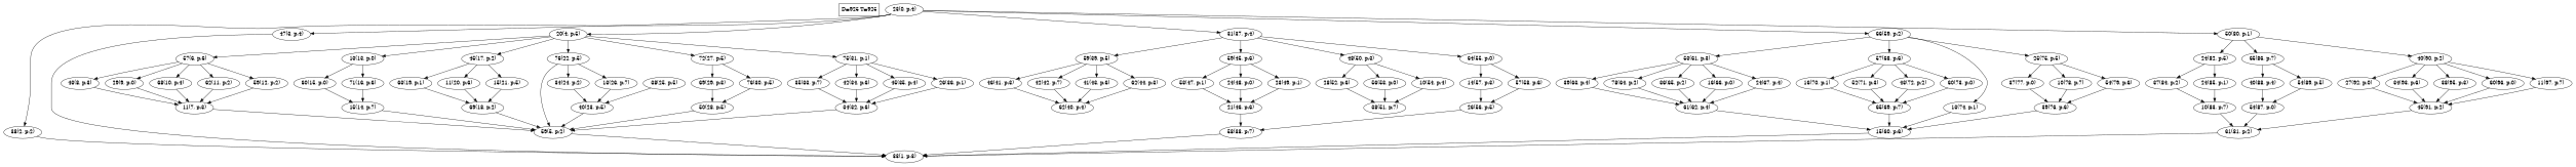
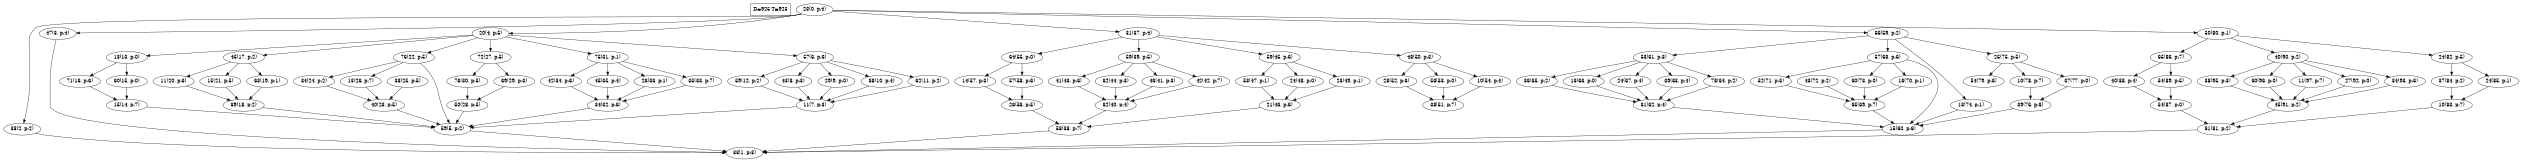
  digraph {
    n1 [label="D=925 T=925" shape=box]
    n2 [label="23(0, p:4)"]
    n3 [label="38(2, p:2)"]
    n4 [label="47(3, p:4)"]
    n5 [label="20(4, p:5)"]
    n6 [label="31(37, p:4)"]
    n7 [label="66(59, p:2)"]
    n8 [label="50(80, p:1)"]
    n9 [label="33(1, p:3)"]
    n10 [label="57(6, p:6)"]
    n11 [label="13(13, p:0)"]
    n12 [label="45(17, p:2)"]
    n13 [label="76(22, p:5)"]
    n14 [label="72(27, p:5)"]
    n15 [label="75(31, p:1)"]
    n16 [label="59(39, p:5)"]
    n17 [label="59(45, p:6)"]
    n18 [label="48(50, p:3)"]
    n19 [label="64(55, p:0)"]
    n20 [label="53(61, p:3)"]
    n21 [label="57(68, p:6)"]
    n22 [label="13(74, p:1)"]
    n23 [label="25(75, p:5)"]
    n24 [label="24(82, p:5)"]
    n25 [label="65(86, p:7)"]
    n26 [label="40(90, p:2)"]
    n27 [label="43(8, p:3)"]
    n28 [label="29(9, p:0)"]
    n29 [label="68(10, p:4)"]
    n30 [label="62(11, p:2)"]
    n31 [label="59(12, p:2)"]
    n32 [label="60(15, p:0)"]
    n33 [label="71(16, p:6)"]
    n34 [label="63(19, p:1)"]
    n35 [label="11(20, p:6)"]
    n36 [label="15(21, p:5)"]
    n37 [label="59(5, p:2)"]
    n38 [label="34(24, p:2)"]
    n39 [label="13(26, p:7)"]
    n40 [label="69(29, p:3)"]
    n41 [label="76(30, p:5)"]
    n42 [label="35(33, p:7)"]
    n43 [label="42(34, p:6)"]
    n44 [label="45(35, p:4)"]
    n45 [label="26(36, p:1)"]
    n46 [label="11(7, p:3)"]
    n47 [label="15(14, p:7)"]
    n48 [label="69(18, p:2)"]
    n49 [label="40(23, p:5)"]
    n50 [label="38(25, p:5)"]
    n51 [label="50(28, p:5)"]
    n52 [label="34(32, p:6)"]
    n53 [label="46(41, p:3)"]
    n54 [label="42(42, p:7)"]
    n55 [label="41(43, p:6)"]
    n56 [label="62(44, p:3)"]
    n57 [label="53(47, p:1)"]
    n58 [label="24(48, p:0)"]
    n59 [label="23(49, p:1)"]
    n60 [label="28(52, p:6)"]
    n61 [label="56(53, p:0)"]
    n62 [label="10(54, p:4)"]
    n63 [label="14(57, p:3)"]
    n64 [label="57(58, p:6)"]
    n65 [label="58(38, p:7)"]
    n66 [label="62(40, p:4)"]
    n67 [label="21(46, p:6)"]
    n68 [label="38(51, p:7)"]
    n69 [label="26(56, p:5)"]
    n70 [label="39(63, p:4)"]
    n71 [label="78(64, p:2)"]
    n72 [label="36(65, p:2)"]
    n73 [label="16(66, p:0)"]
    n74 [label="24(67, p:4)"]
    n75 [label="16(70, p:1)"]
    n76 [label="52(71, p:3)"]
    n77 [label="43(72, p:2)"]
    n78 [label="60(73, p:0)"]
    n79 [label="15(60, p:6)"]
    n80 [label="37(77, p:0)"]
    n81 [label="10(78, p:7)"]
    n82 [label="54(79, p:6)"]
    n83 [label="61(62, p:4)"]
    n84 [label="65(69, p:7)"]
    n85 [label="39(76, p:6)"]
    n86 [label="37(84, p:2)"]
    n87 [label="24(85, p:1)"]
    n88 [label="40(88, p:4)"]
    n89 [label="54(89, p:5)"]
    n90 [label="27(92, p:0)"]
    n91 [label="34(93, p:6)"]
    n92 [label="38(95, p:3)"]
    n93 [label="60(96, p:0)"]
    n94 [label="11(97, p:7)"]
    n95 [label="61(81, p:2)"]
    n96 [label="10(83, p:7)"]
    n97 [label="54(87, p:0)"]
    n98 [label="45(91, p:2)"]
    n2 -> n3
    n2 -> n4
    n2 -> n5
    n2 -> n6
    n2 -> n7
    n2 -> n8
    n3 -> n9
    n4 -> n9
    n5 -> n10
    n5 -> n11
    n5 -> n12
    n5 -> n13
    n5 -> n14
    n5 -> n15
    n6 -> n16
    n6 -> n17
    n6 -> n18
    n6 -> n19
    n7 -> n20
    n7 -> n21
    n7 -> n22
    n7 -> n23
    n8 -> n24
    n8 -> n25
    n8 -> n26
    n10 -> n27
    n10 -> n28
    n10 -> n29
    n10 -> n30
    n10 -> n31
    n11 -> n32
    n11 -> n33
    n12 -> n34
    n12 -> n35
    n12 -> n36
    n13 -> n37
    n13 -> n38
    n13 -> n39
    n14 -> n40
    n14 -> n41
    n15 -> n42
    n15 -> n43
    n15 -> n44
    n15 -> n45
    n16 -> n53
    n16 -> n54
    n16 -> n55
    n16 -> n56
    n17 -> n57
    n17 -> n58
    n17 -> n59
    n18 -> n60
    n18 -> n61
    n18 -> n62
    n19 -> n63
    n19 -> n64
    n20 -> n70
    n20 -> n71
    n20 -> n72
    n20 -> n73
    n20 -> n74
    n21 -> n75
    n21 -> n76
-   n21 -> n77
+   n21 -> n79
    n21 -> n78
    n22 -> n79
    n23 -> n80
    n23 -> n81
    n23 -> n82
    n24 -> n86
    n24 -> n87
    n25 -> n88
    n25 -> n89
    n26 -> n90
    n26 -> n91
    n26 -> n92
    n26 -> n93
    n26 -> n94
    n27 -> n46
    n28 -> n46
    n29 -> n46
    n30 -> n46
    n31 -> n46
    n32 -> n47
    n33 -> n47
    n34 -> n48
    n35 -> n48
    n36 -> n48
    n37 -> n9
    n38 -> n49
    n39 -> n49
    n40 -> n51
    n41 -> n51
    n42 -> n52
    n43 -> n52
    n44 -> n52
    n45 -> n52
    n46 -> n37
    n47 -> n37
    n48 -> n37
    n49 -> n37
    n50 -> n49
    n51 -> n37
    n52 -> n37
    n53 -> n66
    n54 -> n66
    n55 -> n66
    n56 -> n66
    n57 -> n67
    n58 -> n67
    n59 -> n67
    n60 -> n68
    n61 -> n68
    n62 -> n68
    n63 -> n69
    n64 -> n69
    n65 -> n9
+   n66 -> n65
    n67 -> n65
    n69 -> n65
    n70 -> n83
    n71 -> n83
    n72 -> n83
    n73 -> n83
    n74 -> n83
    n75 -> n84
    n76 -> n84
    n77 -> n84
    n78 -> n84
    n79 -> n9
    n80 -> n85
    n81 -> n85
-   n82 -> n85
    n83 -> n79
    n84 -> n79
    n85 -> n79
    n86 -> n96
    n87 -> n96
    n88 -> n97
    n89 -> n97
    n90 -> n98
    n91 -> n98
    n92 -> n98
    n93 -> n98
    n94 -> n98
    n95 -> n9
    n96 -> n95
    n97 -> n95
    n98 -> n95
  }
